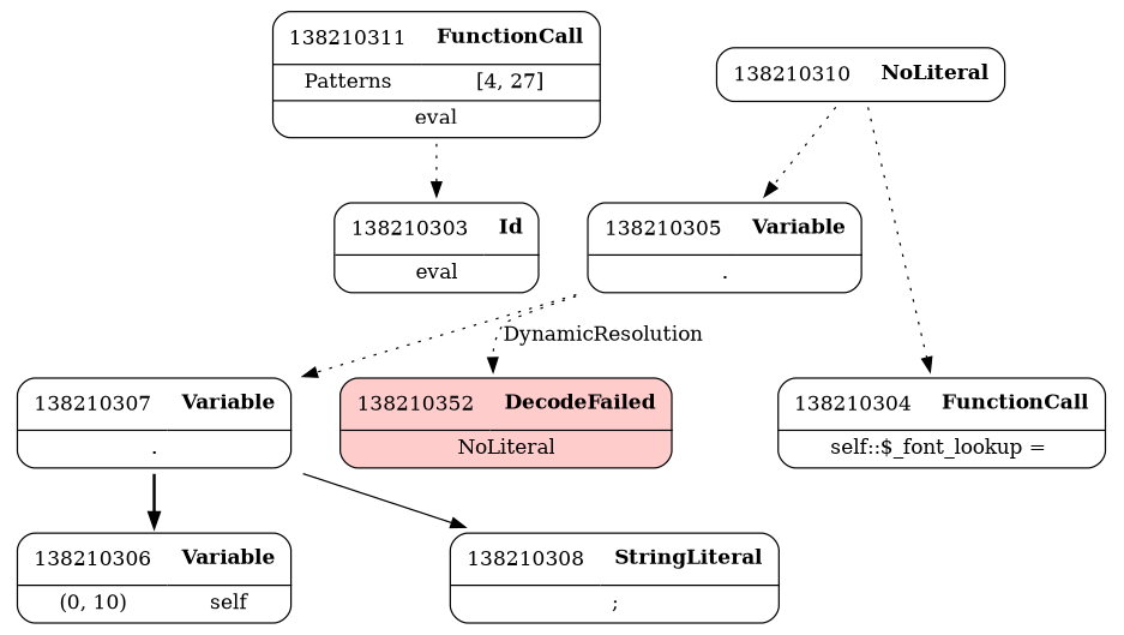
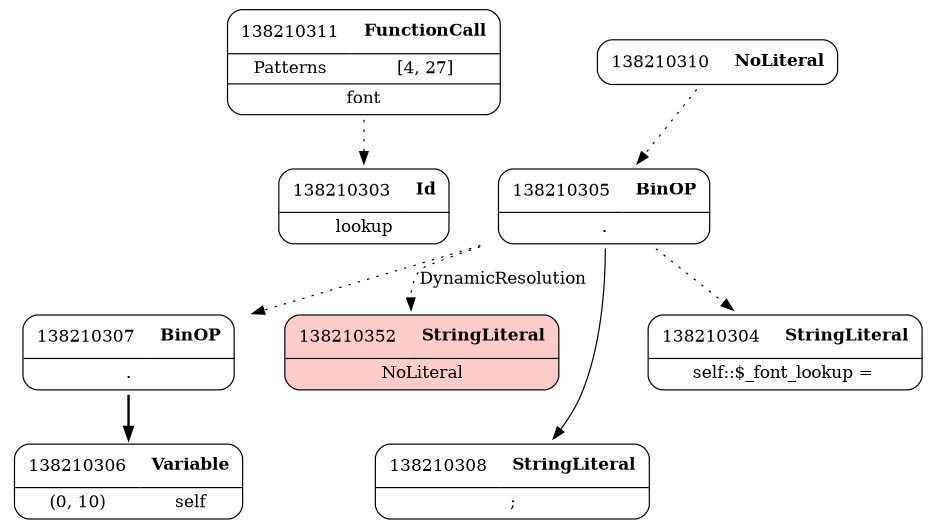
  digraph {
    node [shape=none]
    edge [style=dotted weight=2]
-   n1 [label=<<TABLE border='1' cellspacing='0' cellpadding='10' style='rounded' ><TR><TD border='0'>138210303</TD><TD border='0'><B>Id</B></TD></TR><HR/><TR><TD border='0' cellpadding='5' colspan='2'>eval</TD></TR></TABLE>>]
+   n1 [label=<<TABLE border='1' cellspacing='0' cellpadding='10' style='rounded' ><TR><TD border='0'>138210303</TD><TD border='0'><B>Id</B></TD></TR><HR/><TR><TD border='0' cellpadding='5' colspan='2'>lookup</TD></TR></TABLE>>]
    n2 [label=<<TABLE border='1' cellspacing='0' cellpadding='10' style='rounded' ><TR><TD border='0'>138210308</TD><TD border='0'><B>StringLiteral</B></TD></TR><HR/><TR><TD border='0' cellpadding='5' colspan='2'>;</TD></TR></TABLE>>]
    n3 [label=<<TABLE border='1' cellspacing='0' cellpadding='10' style='rounded' ><TR><TD border='0'>138210310</TD><TD border='0'><B>NoLiteral</B></TD></TR></TABLE>>]
-   n4 [label=<<TABLE border='1' cellspacing='0' cellpadding='10' style='rounded' ><TR><TD border='0'>138210305</TD><TD border='0'><B>Variable</B></TD></TR><HR/><TR><TD border='0' cellpadding='5' colspan='2'>.</TD></TR></TABLE>>]
-   n5 [label=<<TABLE border='1' cellspacing='0' cellpadding='10' style='rounded' ><TR><TD border='0'>138210304</TD><TD border='0'><B>FunctionCall</B></TD></TR><HR/><TR><TD border='0' cellpadding='5' colspan='2'>self::$_font_lookup = </TD></TR></TABLE>>]
-   n6 [label=<<TABLE border='1' cellspacing='0' cellpadding='10' style='rounded' bgcolor='#FFCCCC' ><TR><TD border='0'>138210352</TD><TD border='0'><B>DecodeFailed</B></TD></TR><HR/><TR><TD border='0' cellpadding='5' colspan='2'>NoLiteral</TD></TR></TABLE>>]
-   n7 [label=<<TABLE border='1' cellspacing='0' cellpadding='10' style='rounded' ><TR><TD border='0'>138210307</TD><TD border='0'><B>Variable</B></TD></TR><HR/><TR><TD border='0' cellpadding='5' colspan='2'>.</TD></TR></TABLE>>]
+   n4 [label=<<TABLE border='1' cellspacing='0' cellpadding='10' style='rounded' ><TR><TD border='0'>138210305</TD><TD border='0'><B>BinOP</B></TD></TR><HR/><TR><TD border='0' cellpadding='5' colspan='2'>.</TD></TR></TABLE>>]
+   n5 [label=<<TABLE border='1' cellspacing='0' cellpadding='10' style='rounded' ><TR><TD border='0'>138210304</TD><TD border='0'><B>StringLiteral</B></TD></TR><HR/><TR><TD border='0' cellpadding='5' colspan='2'>self::$_font_lookup = </TD></TR></TABLE>>]
+   n6 [label=<<TABLE border='1' cellspacing='0' cellpadding='10' style='rounded' bgcolor='#FFCCCC' ><TR><TD border='0'>138210352</TD><TD border='0'><B>StringLiteral</B></TD></TR><HR/><TR><TD border='0' cellpadding='5' colspan='2'>NoLiteral</TD></TR></TABLE>>]
+   n7 [label=<<TABLE border='1' cellspacing='0' cellpadding='10' style='rounded' ><TR><TD border='0'>138210307</TD><TD border='0'><B>BinOP</B></TD></TR><HR/><TR><TD border='0' cellpadding='5' colspan='2'>.</TD></TR></TABLE>>]
    n8 [label=<<TABLE border='1' cellspacing='0' cellpadding='10' style='rounded' ><TR><TD border='0'>138210306</TD><TD border='0'><B>Variable</B></TD></TR><HR/><TR><TD border='0' cellpadding='5'>(0, 10)</TD><TD border='0' cellpadding='5'>self</TD></TR></TABLE>>]
-   n9 [label=<<TABLE border='1' cellspacing='0' cellpadding='10' style='rounded' ><TR><TD border='0'>138210311</TD><TD border='0'><B>FunctionCall</B></TD></TR><HR/><TR><TD border='0' cellpadding='5'>Patterns</TD><TD border='0' cellpadding='5'>[4, 27]</TD></TR><HR/><TR><TD border='0' cellpadding='5' colspan='2'>eval</TD></TR></TABLE>>]
+   n9 [label=<<TABLE border='1' cellspacing='0' cellpadding='10' style='rounded' ><TR><TD border='0'>138210311</TD><TD border='0'><B>FunctionCall</B></TD></TR><HR/><TR><TD border='0' cellpadding='5'>Patterns</TD><TD border='0' cellpadding='5'>[4, 27]</TD></TR><HR/><TR><TD border='0' cellpadding='5' colspan='2'>font</TD></TR></TABLE>>]
    n3 -> n4
-   n3 -> n5
+   n4 -> n5
    n4 -> n6 [label=DynamicResolution weight=""]
    n4 -> n7
-   n7 -> n2 [style=solid]
+   n4 -> n2 [style=solid]
    n7 -> n8 [style=bold]
    n9 -> n1
  }
